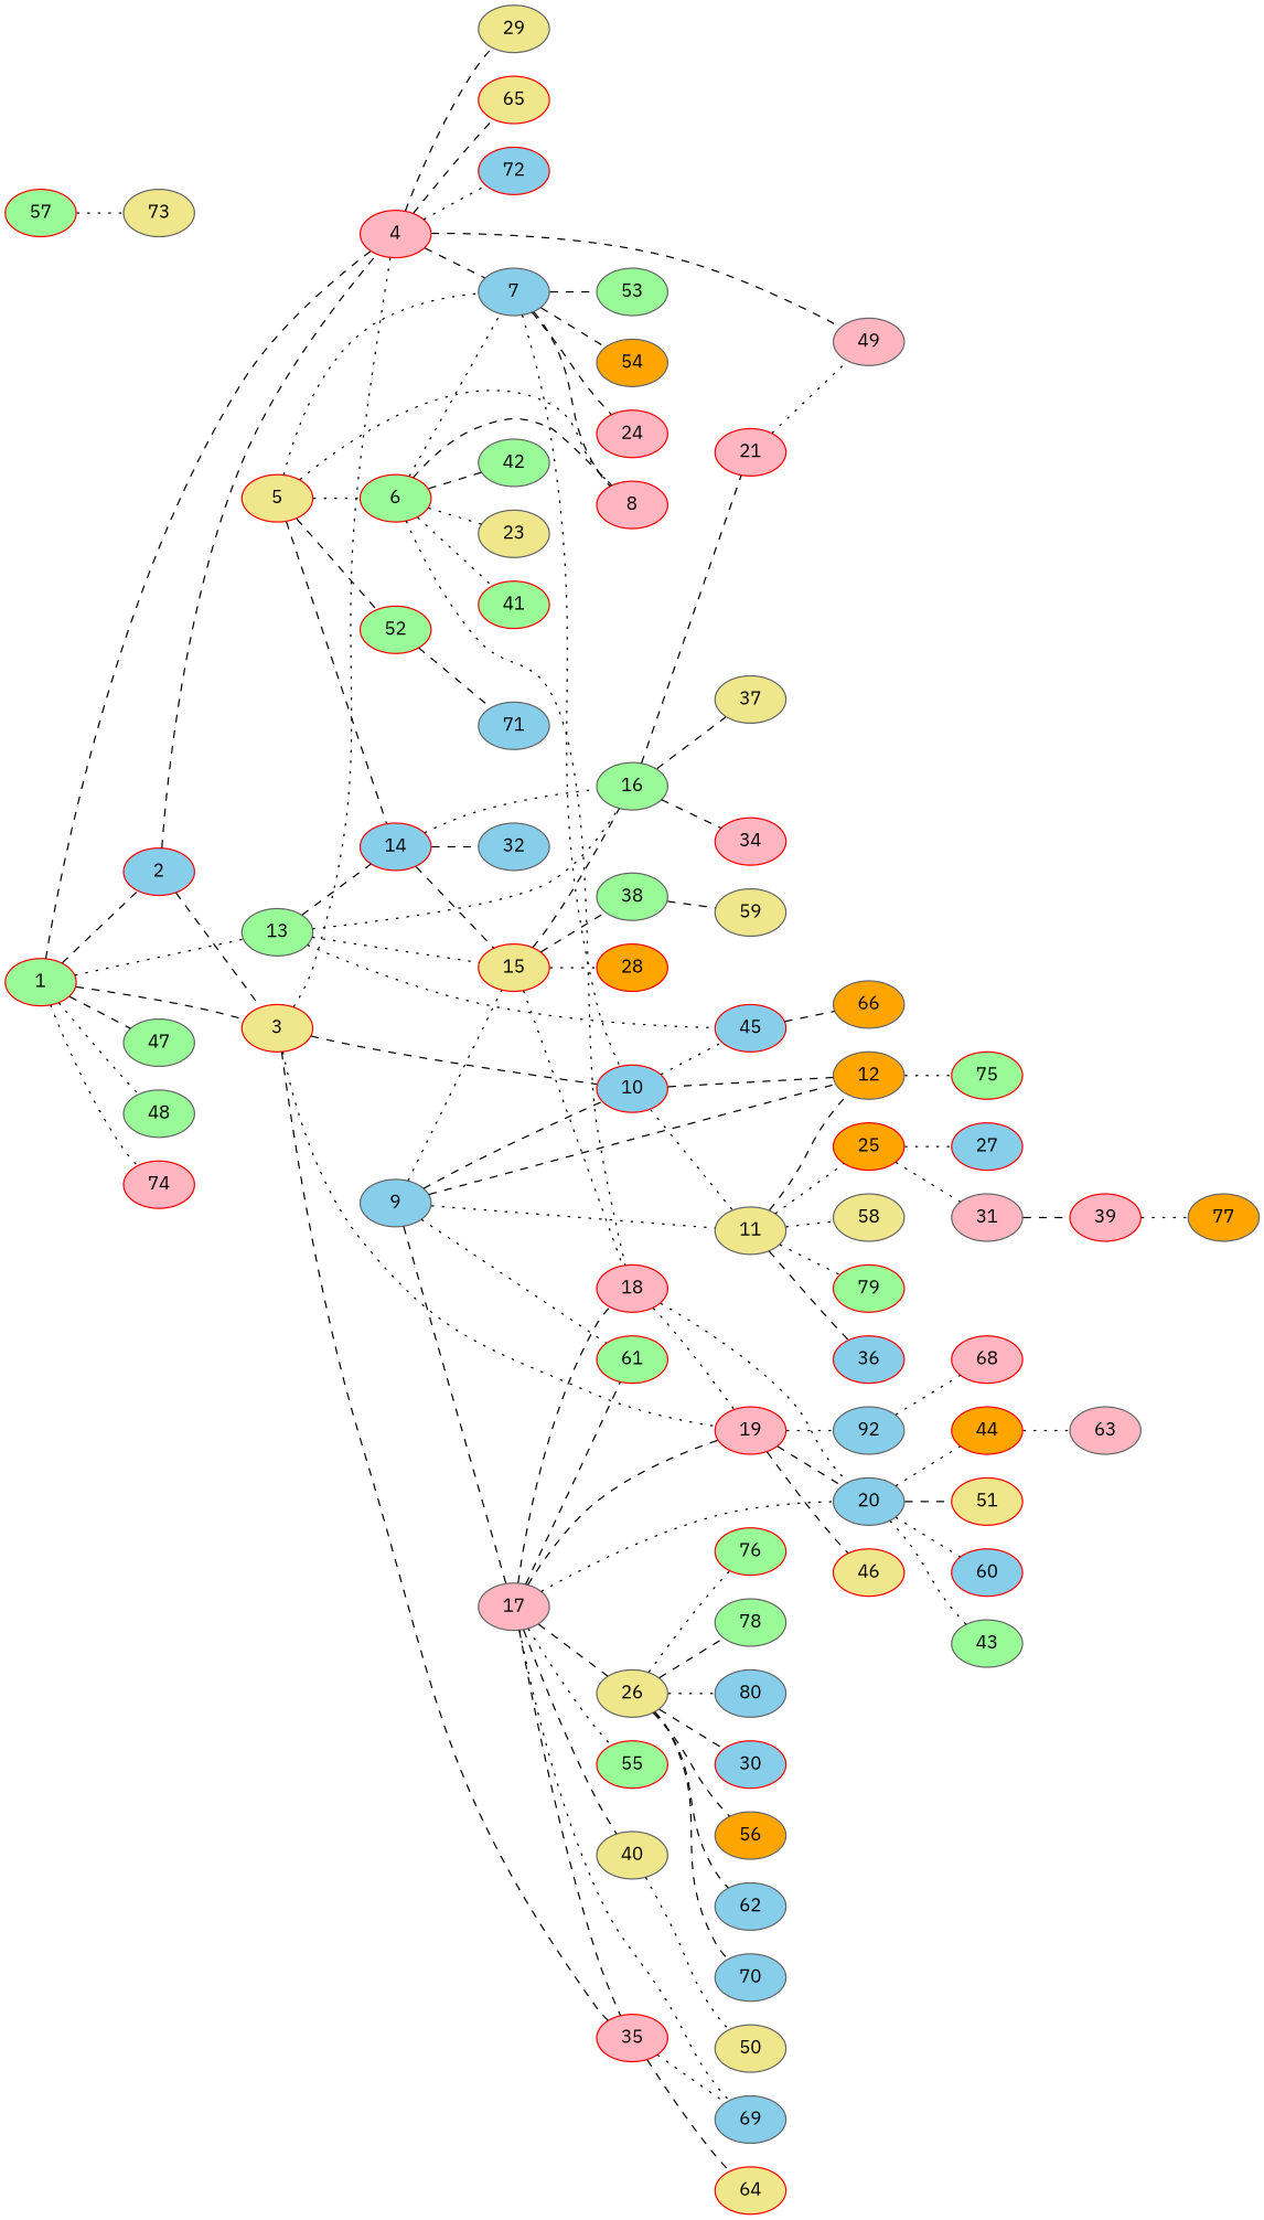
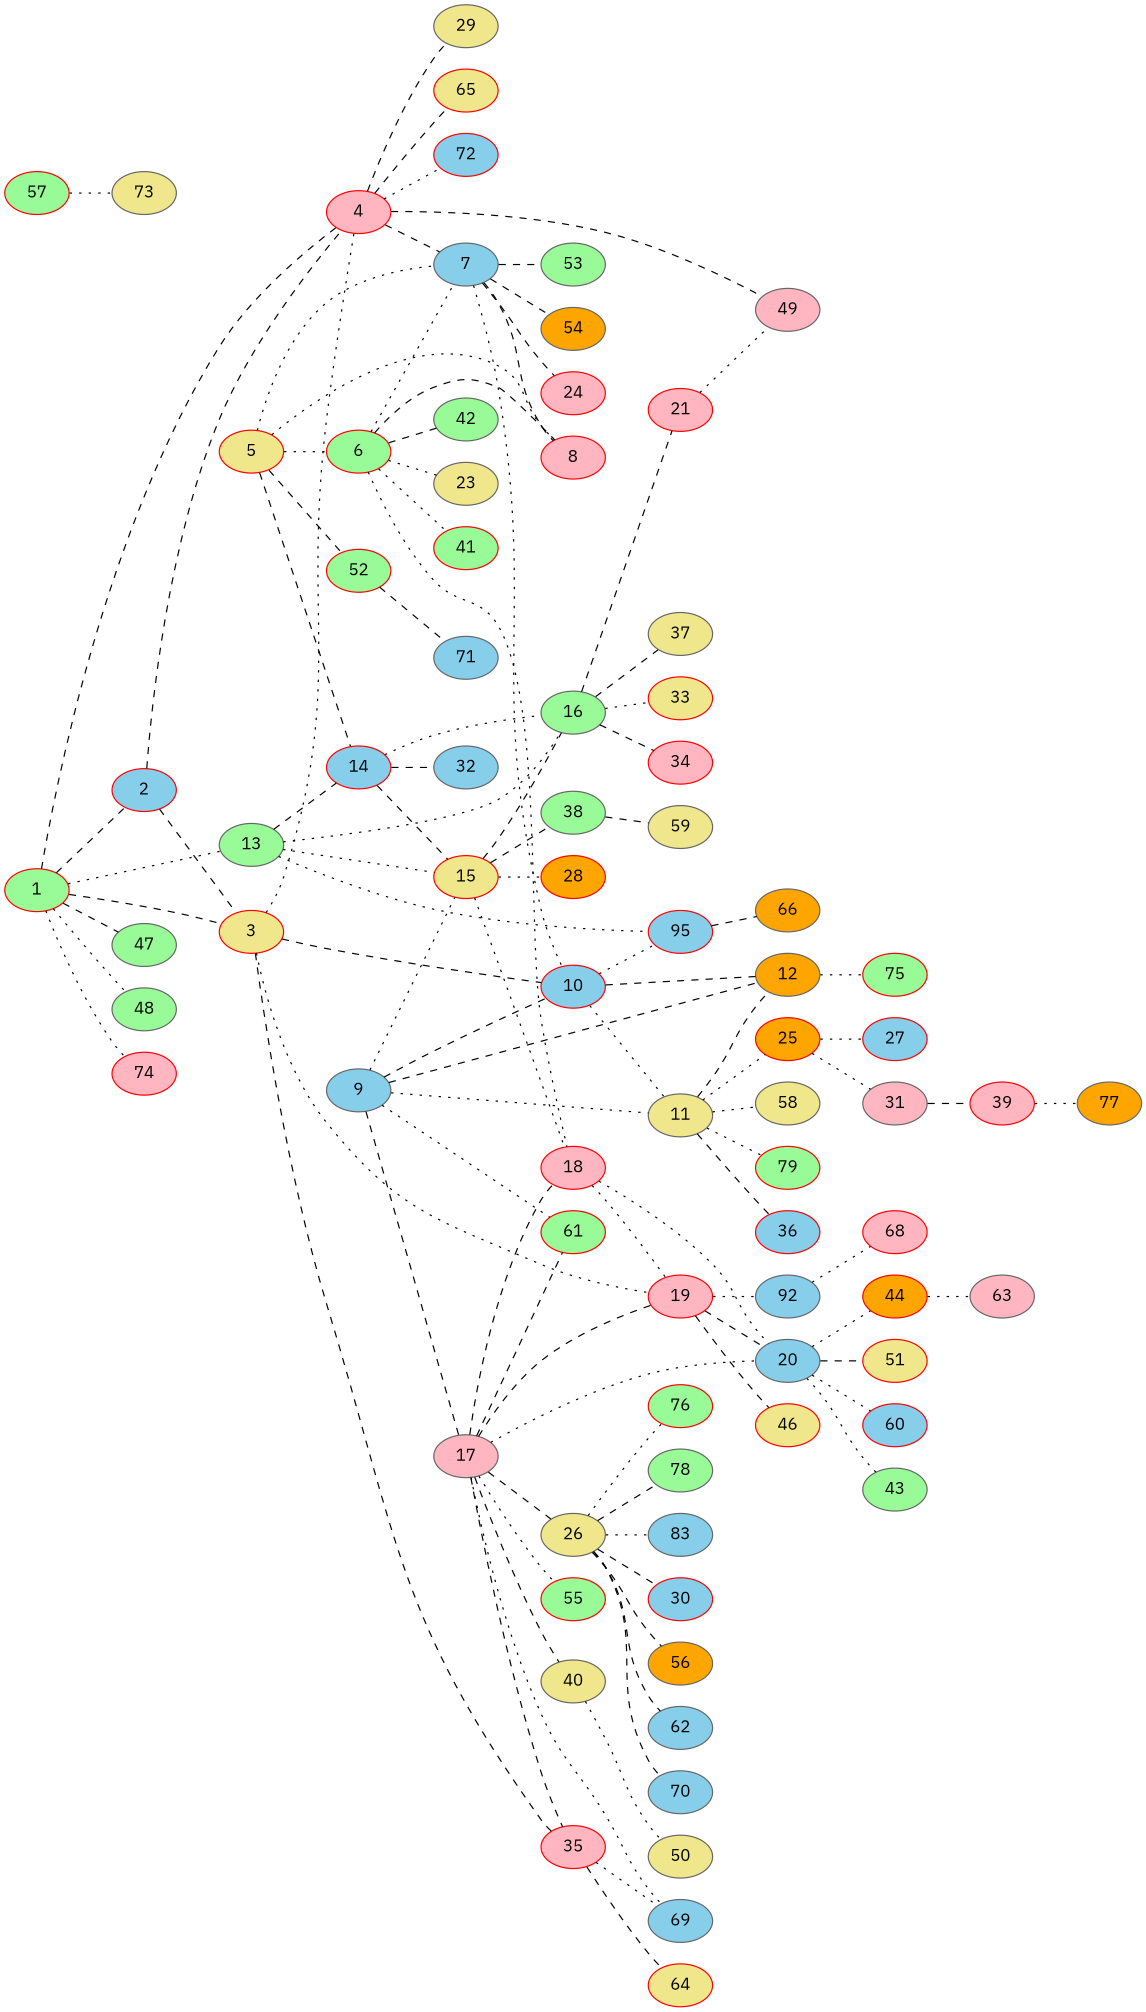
  graph {
    fontname="IBM Plex Sans"
    rankdir=LR
    node [color=red fillcolor=palegreen fontname="IBM Plex Sans" style=filled]
    edge [fontname="IBM Plex Sans" style=dashed]
    1
    2 [fillcolor=skyblue]
    3 [fillcolor=khaki]
    4 [fillcolor=lightpink]
    13 [color=gray40]
    47 [color=gray40]
    48 [color=gray40]
    74 [fillcolor=lightpink]
    10 [fillcolor=skyblue]
    19 [fillcolor=lightpink]
    35 [fillcolor=lightpink]
    7 [color=gray40 fillcolor=skyblue]
    29 [color=gray40 fillcolor=khaki]
    49 [color=gray40 fillcolor=lightpink]
    65 [fillcolor=khaki]
    72 [fillcolor=skyblue]
    14 [fillcolor=skyblue]
    15 [fillcolor=khaki]
-   45 [fillcolor=skyblue]
+   45 [fillcolor=skyblue label=95]
    16 [color=gray40]
    11 [color=gray40 fillcolor=khaki]
    12 [color=gray40 fillcolor=orange]
    20 [color=gray40 fillcolor=skyblue]
    n24 [color=gray40 fillcolor=skyblue label=92]
    46 [fillcolor=khaki]
    69 [color=gray40 fillcolor=skyblue]
    64 [fillcolor=khaki]
    8 [fillcolor=lightpink]
    24 [fillcolor=lightpink]
    53 [color=gray40]
    54 [color=gray40 fillcolor=orange]
    5 [fillcolor=khaki]
    6
    52
    18 [fillcolor=lightpink]
    23 [color=gray40 fillcolor=khaki]
    41
    42 [color=gray40]
    32 [color=gray40 fillcolor=skyblue]
    71 [color=gray40 fillcolor=skyblue]
    57
    73 [color=gray40 fillcolor=khaki]
    9 [color=gray40 fillcolor=skyblue]
    17 [color=gray40 fillcolor=lightpink]
    61
    25 [fillcolor=orange]
    36 [fillcolor=skyblue]
    58 [color=gray40 fillcolor=khaki]
    79
    75
    28 [fillcolor=orange]
    38 [color=gray40]
    26 [color=gray40 fillcolor=khaki]
    40 [color=gray40 fillcolor=khaki]
    55
    66 [color=gray40 fillcolor=orange]
    27 [fillcolor=skyblue]
    31 [color=gray40 fillcolor=lightpink]
    21 [fillcolor=lightpink]
+   33 [fillcolor=khaki]
    34 [fillcolor=lightpink]
    37 [color=gray40 fillcolor=khaki]
    59 [color=gray40 fillcolor=khaki]
    43 [color=gray40]
    44 [fillcolor=orange]
    51 [fillcolor=khaki]
    60 [fillcolor=skyblue]
    30 [fillcolor=skyblue]
    56 [color=gray40 fillcolor=orange]
    62 [color=gray40 fillcolor=skyblue]
    70 [color=gray40 fillcolor=skyblue]
    76
    78 [color=gray40]
-   80 [color=gray40 fillcolor=skyblue]
+   80 [color=gray40 fillcolor=skyblue label=83]
    50 [color=gray40 fillcolor=khaki]
    68 [fillcolor=lightpink]
    63 [color=gray40 fillcolor=lightpink]
    39 [fillcolor=lightpink]
    77 [color=gray40 fillcolor=orange]
    1 -- 2
    1 -- 3
    1 -- 4
    1 -- 13 [style=dotted]
    1 -- 47
    1 -- 48 [style=dotted]
    1 -- 74 [style=dotted]
    2 -- 3
    2 -- 4
    3 -- 4 [style=dotted]
    3 -- 10
    3 -- 19 [style=dotted]
    3 -- 35
    4 -- 7
    4 -- 29
    4 -- 49
    4 -- 65
    4 -- 72 [style=dotted]
    13 -- 14
    13 -- 15 [style=dotted]
    13 -- 45 [style=dotted]
    13 -- 16 [style=dotted]
    10 -- 45 [style=dotted]
    10 -- 11 [style=dotted]
    10 -- 12
    19 -- 20
    19 -- n24 [style=dotted]
    19 -- 46
    35 -- 69 [style=dotted]
    35 -- 64
    7 -- 10 [style=dotted]
    7 -- 8
    7 -- 24
    7 -- 53
    7 -- 54
    14 -- 15
    14 -- 16 [style=dotted]
    14 -- 32
    15 -- 16
    15 -- 18 [style=dotted]
    15 -- 28 [style=dotted]
    15 -- 38
    45 -- 66
    16 -- 21
+   16 -- 33 [style=dotted]
    16 -- 34
    16 -- 37
    11 -- 12
    11 -- 25 [style=dotted]
    11 -- 36
    11 -- 58 [style=dotted]
    11 -- 79 [style=dotted]
    12 -- 75 [style=dotted]
    20 -- 43 [style=dotted]
    20 -- 44 [style=dotted]
    20 -- 51
    20 -- 60 [style=dotted]
    n24 -- 68 [style=dotted]
    5 -- 7 [style=dotted]
    5 -- 14
    5 -- 8 [style=dotted]
    5 -- 6 [style=dotted]
    5 -- 52
    6 -- 7 [style=dotted]
    6 -- 8
    6 -- 18 [style=dotted]
    6 -- 23 [style=dotted]
    6 -- 41 [style=dotted]
    6 -- 42
    52 -- 71
    18 -- 19 [style=dotted]
    18 -- 20 [style=dotted]
    57 -- 73 [style=dotted]
    9 -- 10
    9 -- 15 [style=dotted]
    9 -- 11 [style=dotted]
    9 -- 12
    9 -- 17
    9 -- 61 [style=dotted]
    17 -- 19
    17 -- 35
    17 -- 20 [style=dotted]
    17 -- 69 [style=dotted]
    17 -- 18
    17 -- 61
    17 -- 26
    17 -- 40
    17 -- 55 [style=dotted]
    25 -- 27 [style=dotted]
    25 -- 31 [style=dotted]
    38 -- 59
    26 -- 30
    26 -- 56
    26 -- 62
    26 -- 70
    26 -- 76 [style=dotted]
    26 -- 78
    26 -- 80 [style=dotted]
    40 -- 50 [style=dotted]
    31 -- 39
    21 -- 49 [style=dotted]
    44 -- 63 [style=dotted]
    39 -- 77 [style=dotted]
  }
